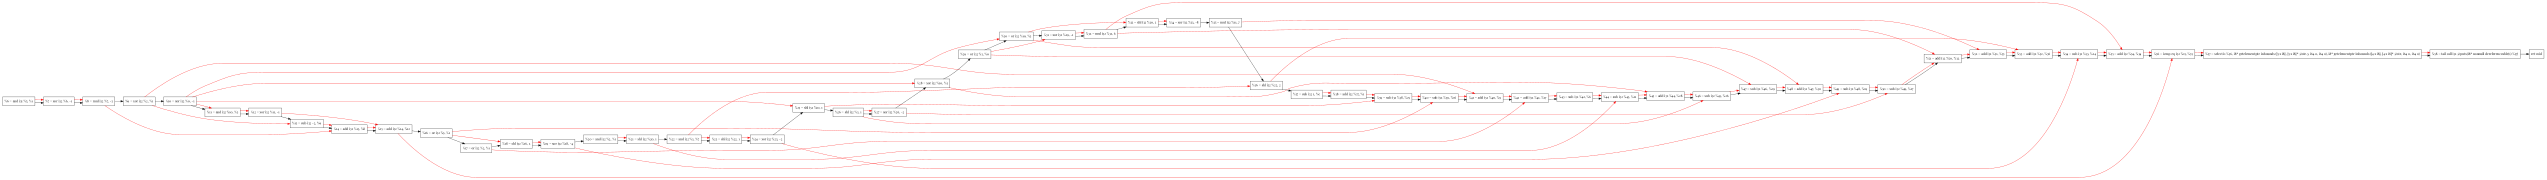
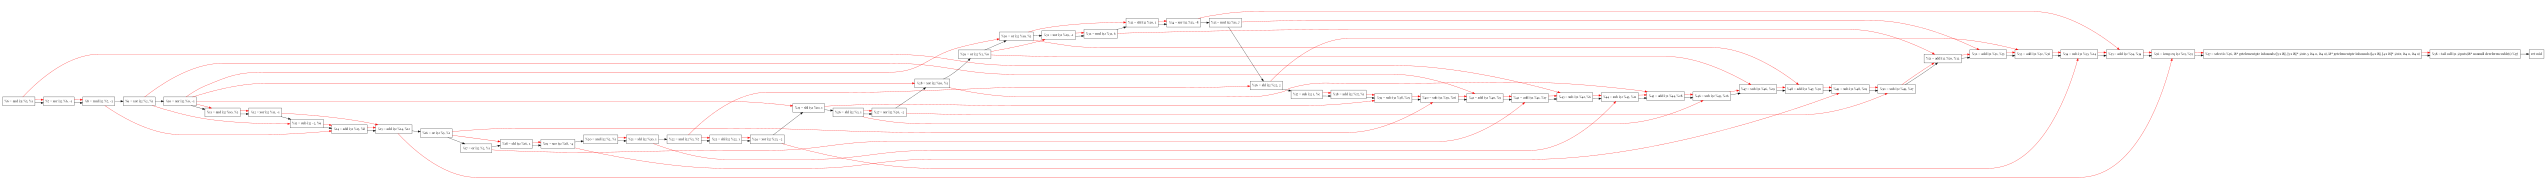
  digraph {
    fontname="Playfair Display"
    rankdir=LR
    node [fontname="Playfair Display" shape=record]
    edge [fontname="Playfair Display" color=red]
    n1 [label="%6 = and i31 %5, %1"]
    n2 [label="  %7 = xor i32 %6, -1"]
    n3 [label="  %43 = sub i32 %42, %6"]
    n4 [label="  %16 = or i32 %5, %1"]
    n5 [label="  %17 = or i32 %2, %1"]
    n6 [label="  %18 = shl i32 %16, 2"]
    n7 [label="  %40 = sub i32 %39, %16"]
    n8 [label="  %8 = mul i32 %7, -3"]
    n9 [label="  %44 = sub i32 %43, %21"]
    n10 [label="  %9 = xor i32 %2, %1"]
    n11 [label="  %14 = add i32 %13, %8"]
    n12 [label="  %10 = xor i32 %0, -1"]
    n13 [label="  %13 = sub i32 -2, %9"]
    n14 [label="  %41 = add i32 %40, %9"]
    n15 [label="  %15 = add i32 %14, %12"]
    n16 [label="  %11 = and i32 %10, %3"]
    n17 [label="  %25 = shl i32 %10, 1"]
    n18 [label="  %28 = xor i32 %10, %3"]
    n19 [label="  %30 = or i32 %10, %3"]
    n20 [label="  %42 = add i32 %41, %17"]
    n21 [label="  %12 = xor i32 %11, -1"]
    n22 [label="  %26 = shl i32 %3, 1"]
    n23 [label="  %39 = sub i32 %38, %25"]
    n24 [label="  %29 = or i32 %3, %0"]
    n25 [label="  %45 = add i32 %44, %28"]
    n26 [label="  %31 = xor i32 %29, -1"]
    n27 [label="  %33 = shl i32 %30, 3"]
    n28 [label="  %48 = add i32 %47, %30"]
    n29 [label="  %35 = mul i32 %11, 7"]
    n30 [label="  %36 = shl i32 %22, 2"]
    n31 [label="  %52 = add i32 %51, %35"]
    n32 [label="  %56 = icmp eq i32 %15, %55"]
    n33 [label="  %57 = select i1 %56, i8* getelementptr inbounds ([5 x i8], [5 x i8]* @str.3, i64 0, i64 0), i8* getelementptr inbounds ([4 x i8], [4 x i8]* @str, i64 0, i64 0)"]
    n34 [label="  %19 = xor i32 %18, -4"]
    n35 [label="  %20 = and i32 %2, %1"]
    n36 [label="  %49 = sub i32 %48, %19"]
    n37 [label="  %21 = shl i32 %20, 1"]
    n38 [label="  %50 = sub i32 %49, %27"]
    n39 [label="%22 = and i32 %3, %7"]
    n40 [label="  %23 = shl i32 %22, 1"]
    n41 [label="  %24 = xor i32 %23, -2"]
    n42 [label="  %37 = sub i32 1, %0"]
    n43 [label="  %53 = add i32 %52, %36"]
    n44 [label="  %54 = sub i32 %53, %24"]
    n45 [label="  %55 = add i32 %54, %34"]
    n46 [label="  %27 = xor i32 %26, -2"]
    n47 [label="  %46 = sub i32 %45, %26"]
    n48 [label="  %47 = sub i32 %46, %29"]
    n49 [label="  %51 = add i32 %50, %32"]
    n50 [label="  %32 = mul i32 %31, 6"]
    n51 [label="  %34 = xor i32 %33, -8"]
    n52 [label="  %38 = add i32 %37, %1"]
    n53 [label="  %58 = tail call i32 @puts(i8* nonnull dereferenceable(1) %57)"]
    n54 [label="  ret void"]
    n1 -> n2 [color=""]
    n1 -> n2
+   n1 -> n3
    n2 -> n8 [color=""]
    n2 -> n8
    n3 -> n9 [color=""]
    n3 -> n9
    n4 -> n5 [color=""]
    n4 -> n6
    n4 -> n7
    n5 -> n6 [color=""]
    n5 -> n20
    n6 -> n34 [color=""]
    n6 -> n34
    n7 -> n14 [color=""]
    n7 -> n14
    n8 -> n10 [color=""]
    n8 -> n11
    n9 -> n25 [color=""]
    n9 -> n25
    n10 -> n12 [color=""]
    n10 -> n13
    n10 -> n14
    n11 -> n15 [color=""]
    n11 -> n15
    n12 -> n16 [color=""]
    n12 -> n16
    n12 -> n17
    n12 -> n18
    n12 -> n19
    n13 -> n11 [color=""]
    n13 -> n11
    n14 -> n20 [color=""]
    n14 -> n20
    n15 -> n4 [color=""]
    n15 -> n32
    n16 -> n21 [color=""]
    n16 -> n21
    n17 -> n22 [color=""]
    n17 -> n23
    n18 -> n24 [color=""]
    n18 -> n25
    n19 -> n26 [color=""]
    n19 -> n27
    n19 -> n28
    n20 -> n3 [color=""]
    n20 -> n3
    n21 -> n13 [color=""]
    n21 -> n15
    n22 -> n46 [color=""]
    n22 -> n46
    n22 -> n47
    n23 -> n7 [color=""]
    n23 -> n7
    n24 -> n19 [color=""]
    n24 -> n26
    n24 -> n48
    n25 -> n47 [color=""]
    n25 -> n47
    n26 -> n50 [color=""]
    n26 -> n50
    n27 -> n51 [color=""]
    n27 -> n51
    n28 -> n36 [color=""]
    n28 -> n36
    n29 -> n30 [color=""]
    n29 -> n31
    n30 -> n42 [color=""]
    n30 -> n43
    n31 -> n43 [color=""]
    n31 -> n43
    n32 -> n33 [color=""]
    n32 -> n33
    n33 -> n53 [color=""]
    n33 -> n53
    n34 -> n35 [color=""]
    n34 -> n36
    n35 -> n37 [color=""]
    n35 -> n37
    n36 -> n38 [color=""]
    n36 -> n38
    n37 -> n9
    n37 -> n39 [color=""]
    n38 -> n49 [color=""]
    n38 -> n49
    n39 -> n30
    n39 -> n40 [color=""]
    n39 -> n40
    n40 -> n41 [color=""]
    n40 -> n41
    n41 -> n17 [color=""]
    n41 -> n44
    n42 -> n52 [color=""]
    n42 -> n52
    n43 -> n44 [color=""]
    n43 -> n44
    n44 -> n45 [color=""]
    n44 -> n45
    n45 -> n32 [color=""]
    n45 -> n32
    n46 -> n18 [color=""]
    n46 -> n38
    n47 -> n48 [color=""]
    n47 -> n48
    n48 -> n28 [color=""]
    n48 -> n28
    n49 -> n31 [color=""]
    n49 -> n31
    n50 -> n27 [color=""]
    n50 -> n49
    n51 -> n29 [color=""]
-   n50 -> n45
+   n51 -> n45
    n52 -> n23 [color=""]
    n52 -> n23
    n53 -> n54 [color=""]
  }
